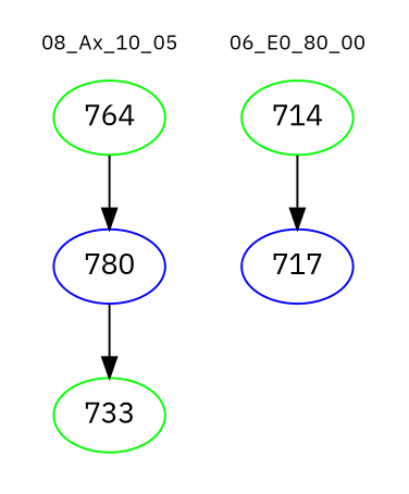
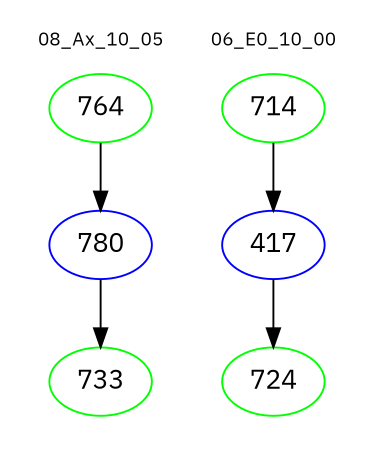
  digraph {
    fontname="IBM Plex Sans"
    node [color=green fontname="IBM Plex Sans"]
    edge [color=black fontname="IBM Plex Sans"]
    n1 [label=764]
    n2 [color=blue label=780]
    n3 [label=733]
    n4 [label=714]
-   n5 [color=blue label=717]
+   n5 [color=blue label=417]
+   n6 [label=724]
    subgraph cluster_1 {
      color=white
      fontsize=10
      label="08_Ax_10_05"
      n1
      n2
      n3
    }
    subgraph cluster_2 {
      color=white
      fontsize=10
-     label="06_E0_80_00"
+     label="06_E0_10_00"
      n4
      n5
+     n6
    }
    n1 -> n2
    n2 -> n3
    n4 -> n5
+   n5 -> n6
  }
